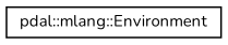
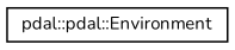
  digraph {
    rankdir=LR
    fontname=Nunito
-   n1 [color=black fillcolor=white fontname=Nunito fontsize=10 height=0.2 label="pdal::mlang::Environment" shape=record style=filled width=0.4]
+   n1 [color=black fillcolor=white fontname=Nunito fontsize=10 height=0.2 label="pdal::pdal::Environment" shape=record style=filled width=0.4]
  }
